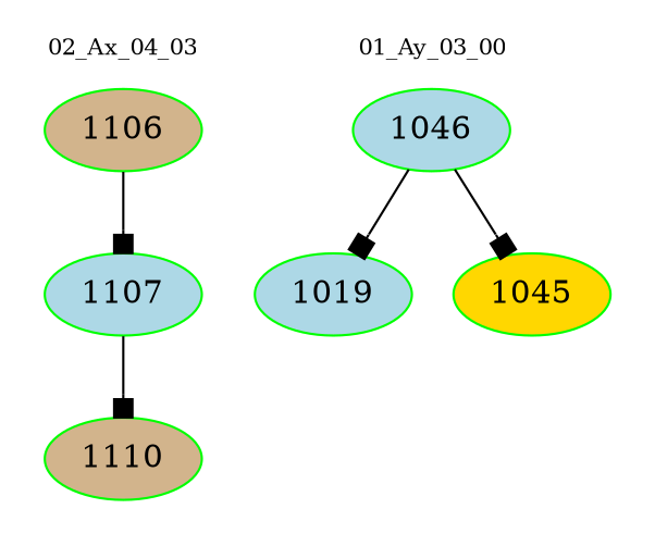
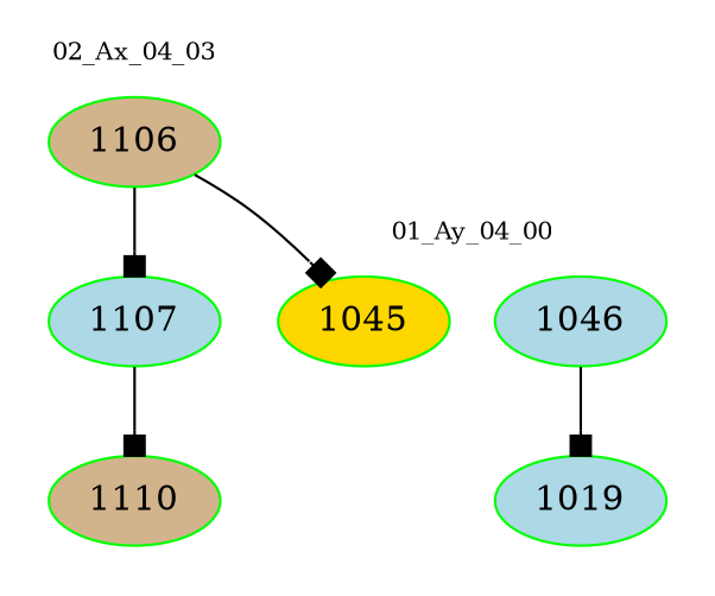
  digraph {
    node [color=green fillcolor=lightblue style=filled]
    edge [arrowhead=box color=black]
    n1 [label=1107]
    n2 [fillcolor=tan label=1106]
    n3 [fillcolor=tan label=1110]
    n4 [label=1046]
    n5 [label=1019]
    n6 [fillcolor=gold label=1045]
    subgraph cluster_1 {
      color=white
      fontsize=10
      label="02_Ax_04_03"
      n1
      n2
      n3
    }
    subgraph cluster_2 {
      color=white
      fontsize=10
-     label="01_Ay_03_00"
+     label="01_Ay_04_00"
      n4
      n5
      n6
    }
    n1 -> n3
    n2 -> n1
    n4 -> n5
-   n4 -> n6
+   n2 -> n6
  }
